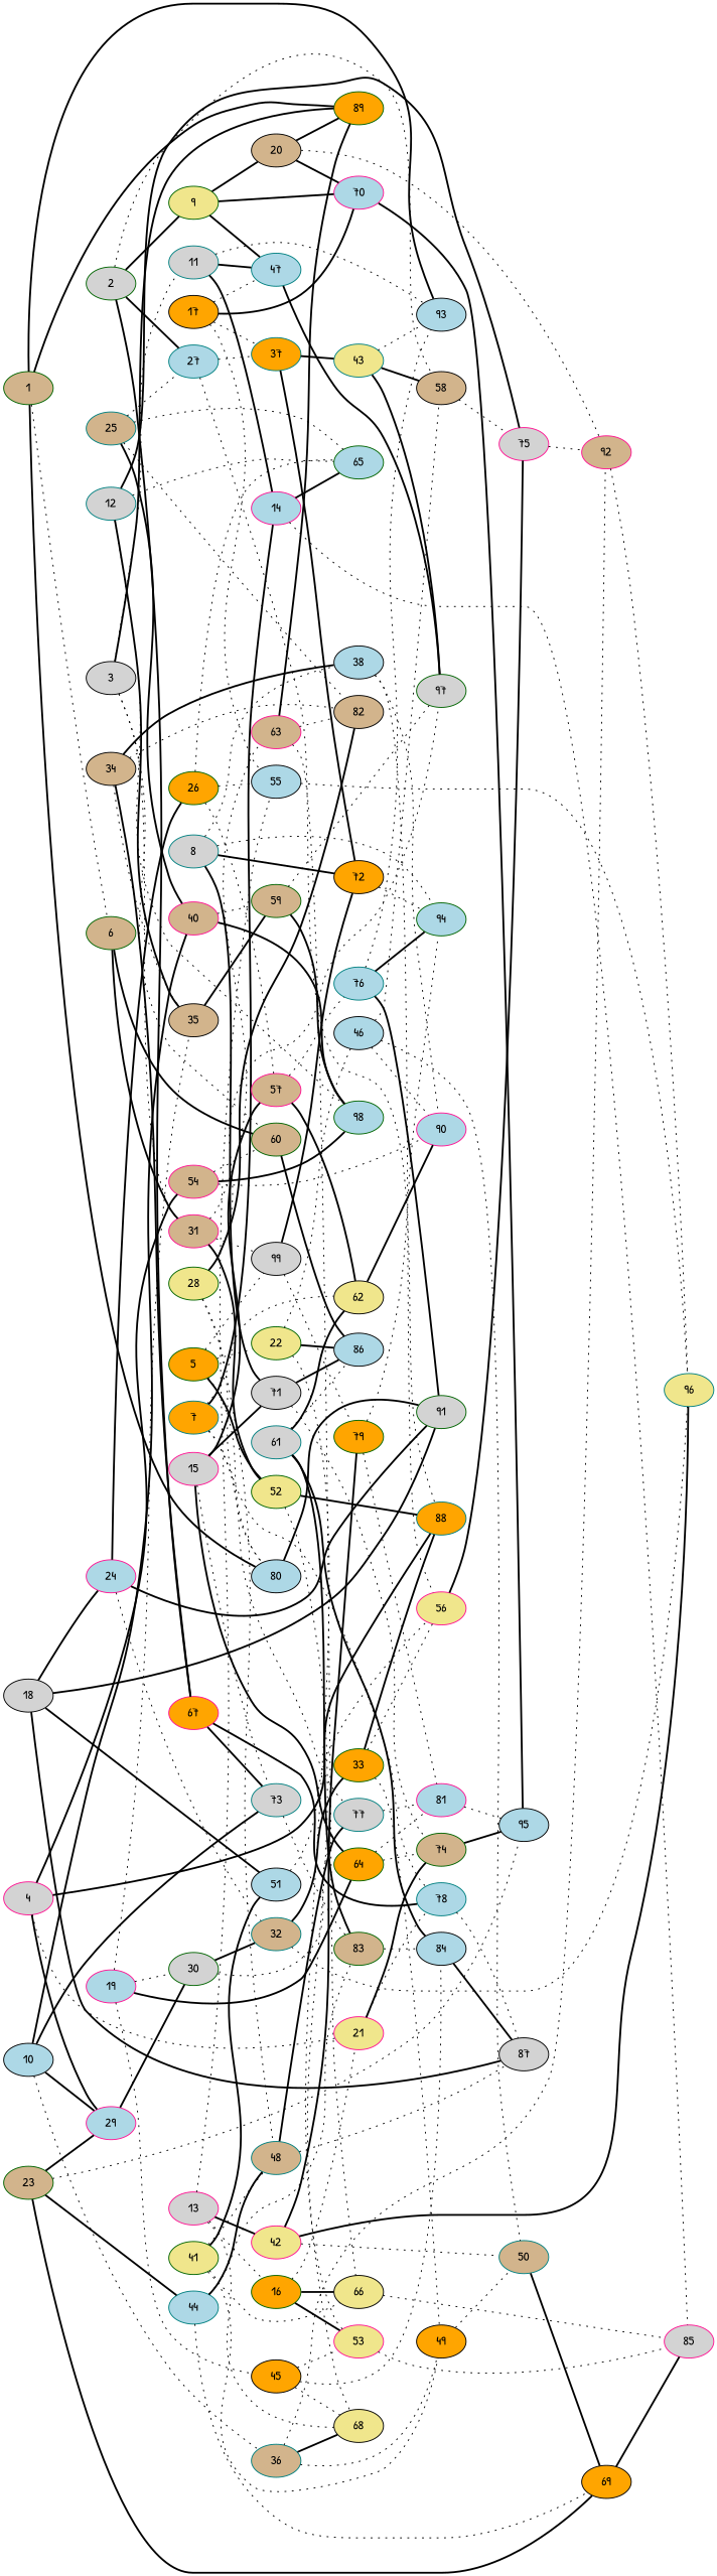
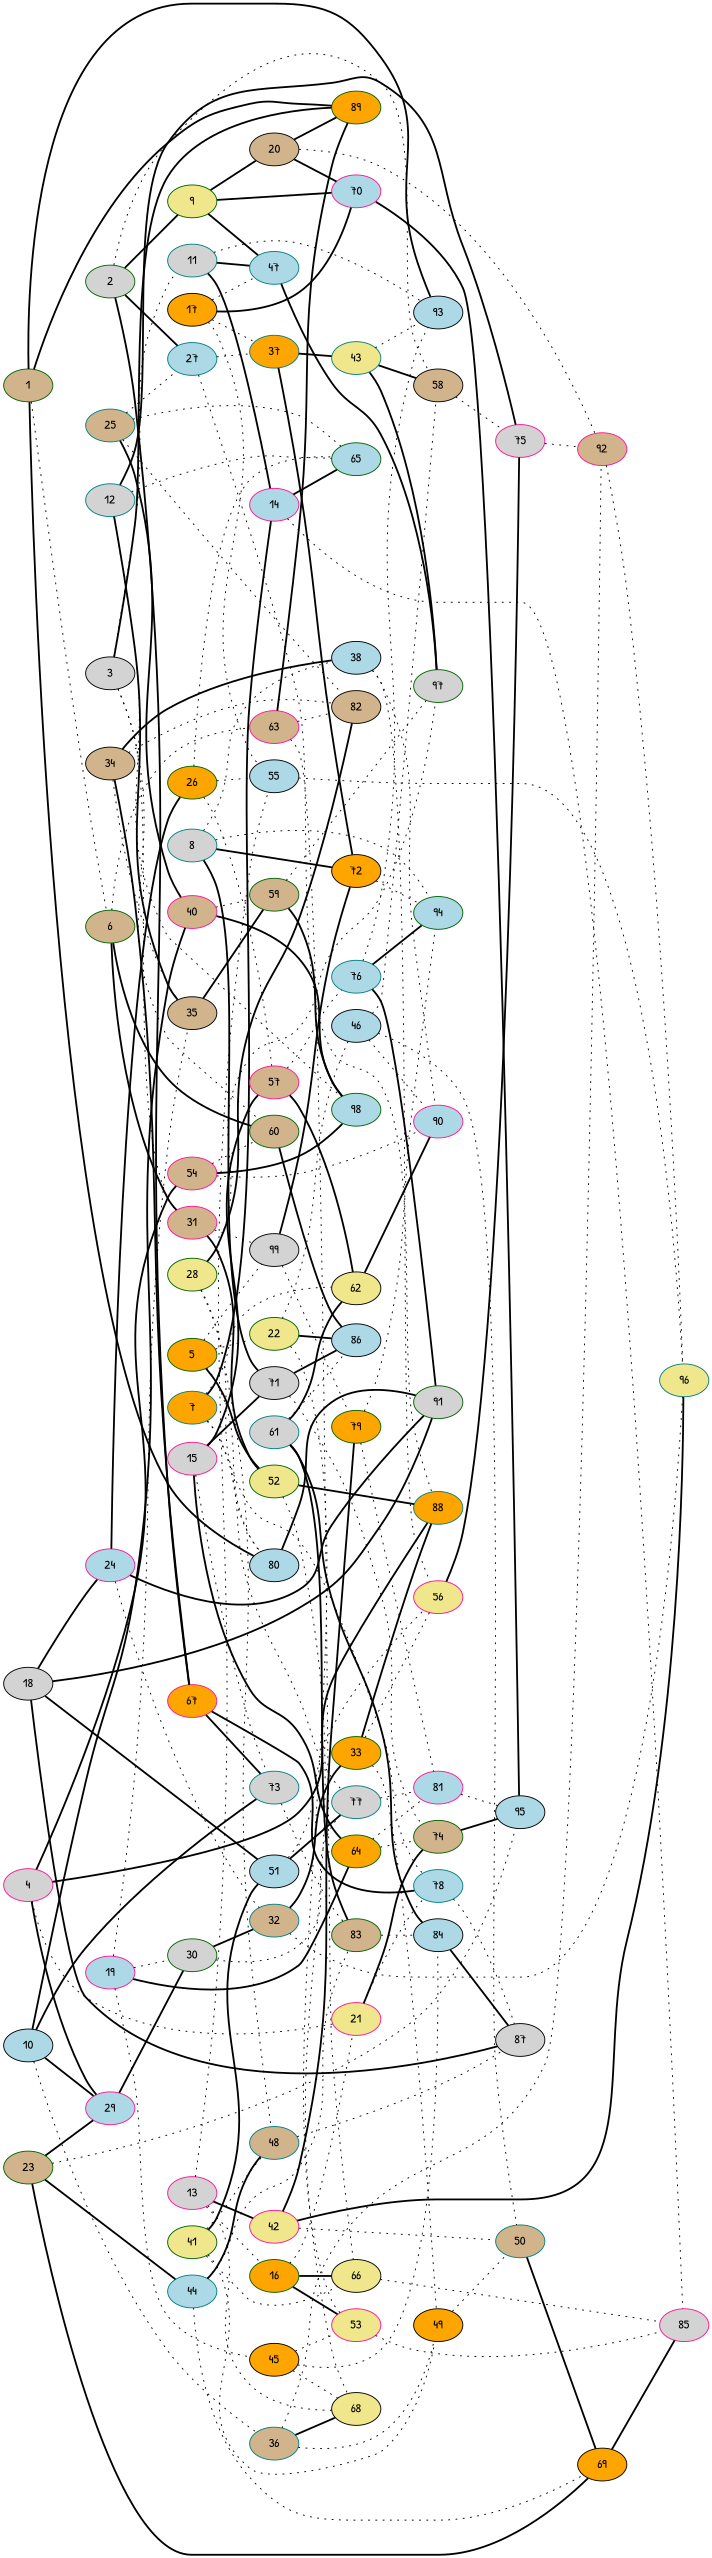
  graph {
    fontname="Patrick Hand"
    rankdir=LR
    node [color=black fillcolor=lightblue fontname="Patrick Hand" style=filled]
    edge [fontname="Patrick Hand" style=dotted]
    1 [color=darkgreen fillcolor=tan]
    6 [color=darkgreen fillcolor=tan]
    80
    89 [color=darkgreen fillcolor=orange]
    93
    31 [color=deeppink fillcolor=tan]
    60 [color=darkgreen fillcolor=tan]
    63 [color=deeppink fillcolor=tan]
    91 [color=darkgreen fillcolor=lightgrey]
    2 [color=darkgreen fillcolor=lightgrey]
    9 [color=darkgreen fillcolor=khaki]
    27 [color=teal]
    58 [fillcolor=tan]
    67 [color=deeppink fillcolor=orange]
    20 [fillcolor=tan]
    47 [color=teal]
    70 [color=deeppink]
    88 [color=teal fillcolor=orange]
    37 [color=teal fillcolor=orange]
    75 [color=deeppink fillcolor=lightgrey]
    73 [color=teal fillcolor=lightgrey]
    78 [color=teal]
    3 [fillcolor=lightgrey]
    11 [color=teal fillcolor=lightgrey]
    14 [color=deeppink]
    n26 [fillcolor=lightgrey label=99]
    52 [color=darkgreen fillcolor=khaki]
    86
    4 [color=deeppink fillcolor=lightgrey]
    21 [color=deeppink fillcolor=khaki]
    29 [color=deeppink]
    54 [color=deeppink fillcolor=tan]
    74 [color=darkgreen fillcolor=tan]
    30 [color=darkgreen fillcolor=lightgrey]
    98 [color=darkgreen]
    90 [color=deeppink]
    5 [color=darkgreen fillcolor=orange]
    22 [color=darkgreen fillcolor=khaki]
    53 [color=deeppink fillcolor=khaki]
    46
    72 [fillcolor=orange]
    79 [color=darkgreen fillcolor=orange]
    68 [fillcolor=khaki]
    66 [fillcolor=khaki]
    82 [fillcolor=tan]
    7 [color=teal fillcolor=orange]
    62 [fillcolor=khaki]
    77 [color=teal fillcolor=lightgrey]
    65 [color=darkgreen]
    85 [color=deeppink fillcolor=lightgrey]
    81 [color=deeppink]
    8 [color=teal fillcolor=lightgrey]
    38
    71 [fillcolor=lightgrey]
    94 [color=darkgreen]
    56 [color=deeppink fillcolor=khaki]
    92 [color=deeppink fillcolor=tan]
    97 [color=darkgreen fillcolor=lightgrey]
    95
    10
    36 [color=teal fillcolor=tan]
    40 [color=deeppink fillcolor=tan]
    49 [fillcolor=orange]
    59 [color=darkgreen fillcolor=tan]
    83 [color=darkgreen fillcolor=tan]
    12 [color=teal fillcolor=lightgrey]
    35 [fillcolor=tan]
    13 [color=deeppink fillcolor=lightgrey]
    16 [color=darkgreen fillcolor=orange]
    42 [color=deeppink fillcolor=khaki]
    55
    96 [color=teal fillcolor=khaki]
    50 [color=teal fillcolor=tan]
    15 [color=deeppink fillcolor=lightgrey]
    57 [color=deeppink fillcolor=tan]
    64 [color=darkgreen fillcolor=orange]
    76 [color=teal]
    17 [fillcolor=orange]
    43 [color=teal fillcolor=khaki]
    18 [fillcolor=lightgrey]
    24 [color=deeppink]
    51
    87 [fillcolor=lightgrey]
    26 [color=darkgreen fillcolor=orange]
    32 [color=teal fillcolor=tan]
    19 [color=deeppink]
    45 [fillcolor=orange]
    84
    23 [color=darkgreen fillcolor=tan]
    44 [color=teal]
    69 [fillcolor=orange]
    48 [color=teal fillcolor=tan]
    33 [color=darkgreen fillcolor=orange]
    25 [color=teal fillcolor=tan]
    28 [color=darkgreen fillcolor=khaki]
    34 [fillcolor=tan]
    41 [color=darkgreen fillcolor=khaki]
    61 [color=teal fillcolor=lightgrey]
    1 -- 6
    1 -- 80 [style=bold]
    1 -- 89 [style=bold]
    1 -- 93 [style=bold]
    6 -- 31 [style=bold]
    6 -- 60 [style=bold]
-   31 -- 63
+   6 -- 63
    80 -- 91 [style=bold]
    31 -- n26
    31 -- 52 [style=bold]
    60 -- 86 [style=bold]
    63 -- 89 [style=bold]
    63 -- 66
    63 -- 82
    2 -- 9 [style=bold]
    2 -- 27 [style=bold]
    2 -- 58
    2 -- 67 [style=bold]
    9 -- 20 [style=bold]
    9 -- 47 [style=bold]
    9 -- 70 [style=bold]
    27 -- 88
    27 -- 37
    58 -- 75
    67 -- 73 [style=bold]
    67 -- 78 [style=bold]
    20 -- 89 [style=bold]
    20 -- 70 [style=bold]
    20 -- 92
    47 -- 97 [style=bold]
    70 -- 95 [style=bold]
    37 -- 72 [style=bold]
    37 -- 43 [style=bold]
    75 -- 92
    73 -- 83
    78 -- 87
    3 -- 89 [style=bold]
    3 -- 31
    3 -- 60
    3 -- 11
    11 -- 93
    11 -- 47 [style=bold]
    11 -- 14 [style=bold]
    14 -- 65 [style=bold]
    14 -- 85
    n26 -- 72 [style=bold]
    n26 -- 79
    52 -- 88 [style=bold]
    52 -- 68
    4 -- 88 [style=bold]
    4 -- 21
    4 -- 29 [style=bold]
    4 -- 54 [style=bold]
    21 -- 78
    21 -- 74 [style=bold]
    29 -- 30 [style=bold]
    54 -- 60
    54 -- 98 [style=bold]
    54 -- 90
    74 -- 95 [style=bold]
    30 -- 77
    30 -- 32 [style=bold]
    5 -- 80
    5 -- n26
    5 -- 52 [style=bold]
    5 -- 22
    22 -- 86 [style=bold]
    22 -- 53
    22 -- 46
    53 -- 85
    46 -- 58
    46 -- 90
    46 -- 50
    72 -- 94
    79 -- 81
    79 -- 94
    66 -- 85
    7 -- 80
    7 -- 14 [style=bold]
    7 -- 62
    7 -- 77
    62 -- 90 [style=bold]
    77 -- 81
    81 -- 95
    8 -- 72 [style=bold]
    8 -- 38
    8 -- 71 [style=bold]
    8 -- 94
    38 -- 90
    38 -- 56
    71 -- 86 [style=bold]
    71 -- 74
    56 -- 75 [style=bold]
    92 -- 96
    10 -- 73 [style=bold]
    10 -- 29 [style=bold]
    10 -- 36
    10 -- 40 [style=bold]
    36 -- 68 [style=bold]
    36 -- 92
    36 -- 49
    40 -- 98 [style=bold]
    40 -- 59
    49 -- 50
    59 -- 98 [style=bold]
    59 -- 97
    83 -- 84
    12 -- 75 [style=bold]
    12 -- 98
    12 -- 65
    12 -- 35 [style=bold]
    35 -- 59 [style=bold]
    13 -- 68
    13 -- 16
    13 -- 42 [style=bold]
    13 -- 55
    16 -- 21
    16 -- 53 [style=bold]
    16 -- 66 [style=bold]
    42 -- 79 [style=bold]
    42 -- 96 [style=bold]
    42 -- 50
    55 -- 96
    50 -- 69 [style=bold]
    15 -- 73
    15 -- 71 [style=bold]
    15 -- 57 [style=bold]
    15 -- 64 [style=bold]
    57 -- 62 [style=bold]
    57 -- 76
    64 -- 74
    64 -- 81
    76 -- 93
    76 -- 91 [style=bold]
    76 -- 94 [style=bold]
    17 -- 47
    17 -- 70 [style=bold]
    17 -- 37
    17 -- 55
    43 -- 93
    43 -- 58 [style=bold]
    43 -- 97 [style=bold]
    18 -- 91 [style=bold]
    18 -- 24 [style=bold]
    18 -- 51 [style=bold]
    18 -- 87 [style=bold]
    24 -- 91 [style=bold]
    24 -- 26 [style=bold]
    24 -- 32
-   48 -- 77 [style=bold]
+   51 -- 77 [style=bold]
    51 -- 56
    26 -- 65
    26 -- 55
    26 -- 57
    32 -- 96
    32 -- 33 [style=bold]
    19 -- 30
    19 -- 35
    19 -- 64 [style=bold]
    19 -- 45
    45 -- 53
    45 -- 68
    45 -- 84
    84 -- 87 [style=bold]
    23 -- 29 [style=bold]
    23 -- 95
    23 -- 44 [style=bold]
    23 -- 69 [style=bold]
    44 -- 83
    44 -- 69
    44 -- 48 [style=bold]
    69 -- 85 [style=bold]
    48 -- 87
    33 -- 88 [style=bold]
    33 -- 56
    33 -- 49
    25 -- 27
    25 -- 82
    25 -- 65
    25 -- 40 [style=bold]
    28 -- 78
    28 -- 82 [style=bold]
    28 -- 97
    28 -- 48
    34 -- 67 [style=bold]
    34 -- 82
    34 -- 38 [style=bold]
    34 -- 35
    41 -- 66
    41 -- 49
    41 -- 51 [style=bold]
    41 -- 48
    61 -- 86
    61 -- 62 [style=bold]
    61 -- 83 [style=bold]
    61 -- 84 [style=bold]
  }
